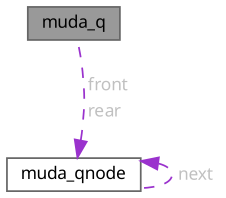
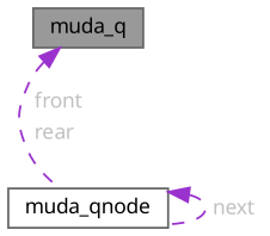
  digraph {
    fontname="Noto Sans"
    node [color=gray40 fontname="Noto Sans" fontsize=10 shape=box style=filled]
    edge [color=darkorchid3 dir=back fontcolor=grey fontname="Noto Sans" fontsize=10 labelfontname=Helvetica labelfontsize=10 style=dashed]
    n1 [fillcolor=grey60 fontcolor=black height=0.2 label=muda_q width=0.4]
    n2 [fillcolor=white height=0.2 label=muda_qnode width=0.4]
-   n2 -> n1 [label=<<TABLE CELLBORDER="0" BORDER="0"><TR><TD VALIGN="top" ALIGN="LEFT" CELLPADDING="1" CELLSPACING="0">front</TD></TR> <TR><TD VALIGN="top" ALIGN="LEFT" CELLPADDING="1" CELLSPACING="0">rear</TD></TR> </TABLE>>]
+   n1 -> n2 [label=<<TABLE CELLBORDER="0" BORDER="0"><TR><TD VALIGN="top" ALIGN="LEFT" CELLPADDING="1" CELLSPACING="0">front</TD></TR> <TR><TD VALIGN="top" ALIGN="LEFT" CELLPADDING="1" CELLSPACING="0">rear</TD></TR> </TABLE>>]
    n2 -> n2 [label=<<TABLE CELLBORDER="0" BORDER="0"><TR><TD VALIGN="top" ALIGN="LEFT" CELLPADDING="1" CELLSPACING="0">next</TD></TR> </TABLE>>]
  }
